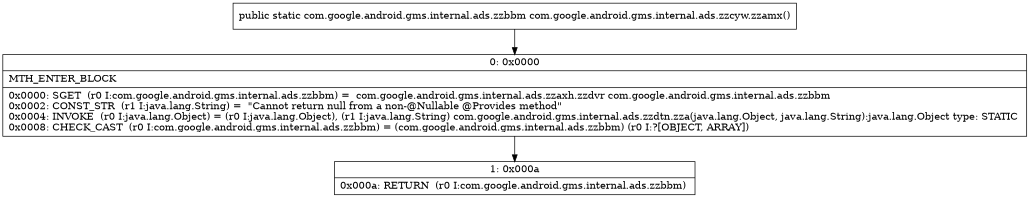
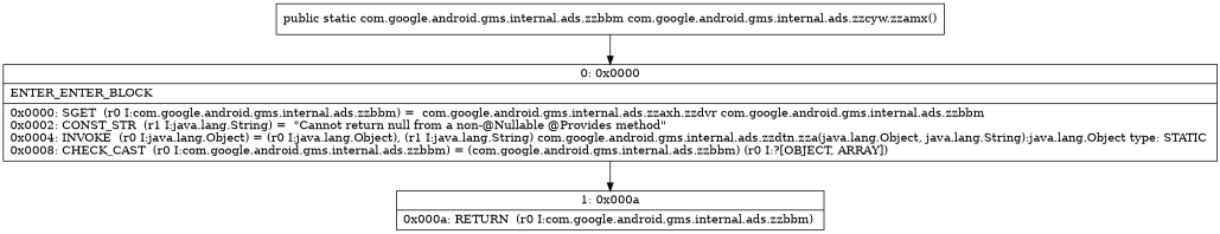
  digraph {
    node [shape=record]
-   n1 [label="{0\:\ 0x0000|MTH_ENTER_BLOCK\l|0x0000: SGET  (r0 I:com.google.android.gms.internal.ads.zzbbm) =  com.google.android.gms.internal.ads.zzaxh.zzdvr com.google.android.gms.internal.ads.zzbbm \l0x0002: CONST_STR  (r1 I:java.lang.String) =  \"Cannot return null from a non\-@Nullable @Provides method\" \l0x0004: INVOKE  (r0 I:java.lang.Object) = (r0 I:java.lang.Object), (r1 I:java.lang.String) com.google.android.gms.internal.ads.zzdtn.zza(java.lang.Object, java.lang.String):java.lang.Object type: STATIC \l0x0008: CHECK_CAST  (r0 I:com.google.android.gms.internal.ads.zzbbm) = (com.google.android.gms.internal.ads.zzbbm) (r0 I:?[OBJECT, ARRAY]) \l}"]
+   n1 [label="{0\:\ 0x0000|ENTER_ENTER_BLOCK\l|0x0000: SGET  (r0 I:com.google.android.gms.internal.ads.zzbbm) =  com.google.android.gms.internal.ads.zzaxh.zzdvr com.google.android.gms.internal.ads.zzbbm \l0x0002: CONST_STR  (r1 I:java.lang.String) =  \"Cannot return null from a non\-@Nullable @Provides method\" \l0x0004: INVOKE  (r0 I:java.lang.Object) = (r0 I:java.lang.Object), (r1 I:java.lang.String) com.google.android.gms.internal.ads.zzdtn.zza(java.lang.Object, java.lang.String):java.lang.Object type: STATIC \l0x0008: CHECK_CAST  (r0 I:com.google.android.gms.internal.ads.zzbbm) = (com.google.android.gms.internal.ads.zzbbm) (r0 I:?[OBJECT, ARRAY]) \l}"]
    n2 [label="{1\:\ 0x000a|0x000a: RETURN  (r0 I:com.google.android.gms.internal.ads.zzbbm) \l}"]
    n3 [label="{public static com.google.android.gms.internal.ads.zzbbm com.google.android.gms.internal.ads.zzcyw.zzamx() }"]
    n1 -> n2
    n3 -> n1
  }
